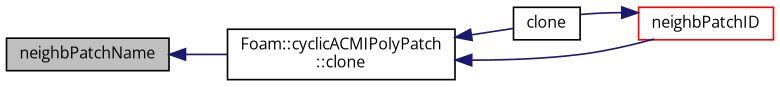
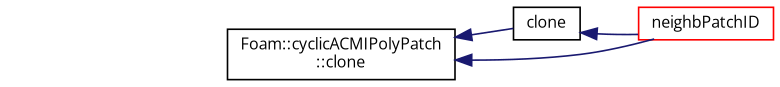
  digraph {
    fontname="Open Sans"
    rankdir=LR
    node [color=black fontname="Open Sans" fontsize=10 shape=record]
    edge [color=midnightblue dir=back fontname="Open Sans" fontsize=10 labelfontname=Helvetica labelfontsize=10 style=solid]
-   n1 [fillcolor=grey75 fontcolor=black height=0.2 label=neighbPatchName style=filled width=0.4]
    n2 [height=0.2 label="Foam::cyclicACMIPolyPatch\l::clone" width=0.4]
    n3 [height=0.2 label=clone width=0.4]
    n4 [color=red height=0.2 label=neighbPatchID width=0.4]
-   n1 -> n2
    n2 -> n3
    n2 -> n4
-   n4 -> n3
+   n3 -> n4
  }
